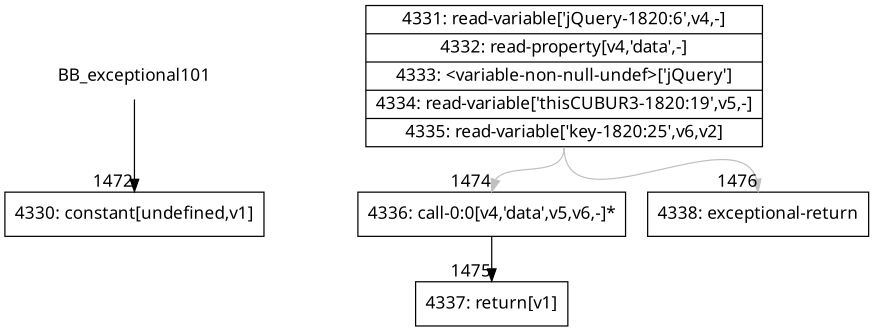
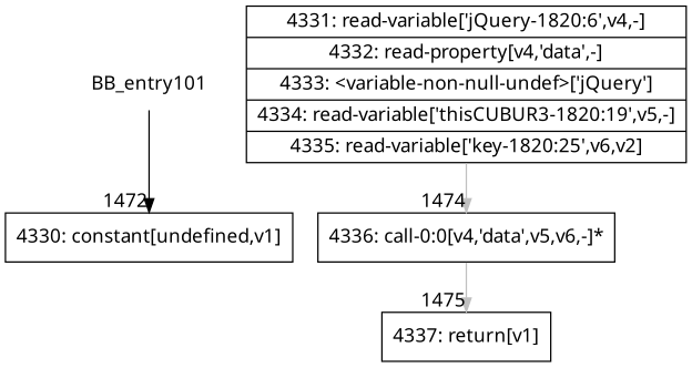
  digraph {
    fontname="Noto Sans"
    rankdir=TD
    node [fontname="Noto Sans" shape=record]
    edge [fontname="Noto Sans" headport=n tailport=s]
-   BB_entry101 [shape=none label=BB_exceptional101]
+   BB_entry101 [shape=none]
    n2 [label="{4330: constant[undefined,v1]}"]
    n3 [label="{4331: read-variable['jQuery-1820:6',v4,-]|4332: read-property[v4,'data',-]|4333: \<variable-non-null-undef\>['jQuery']|4334: read-variable['thisCUBUR3-1820:19',v5,-]|4335: read-variable['key-1820:25',v6,v2]}"]
    n4 [label="{4336: call-0:0[v4,'data',v5,v6,-]*}"]
-   n5 [label="{4338: exceptional-return}"]
    n6 [label="{4337: return[v1]}"]
    BB_entry101 -> n2 [headlabel="    1472"]
    n3 -> n4 [color=gray headlabel="      1474"]
-   n3 -> n5 [color=gray headlabel="      1476"]
-   n4 -> n6 [headlabel="      1475"]
+   n4 -> n6 [headlabel="      1475" color=gray]
  }
